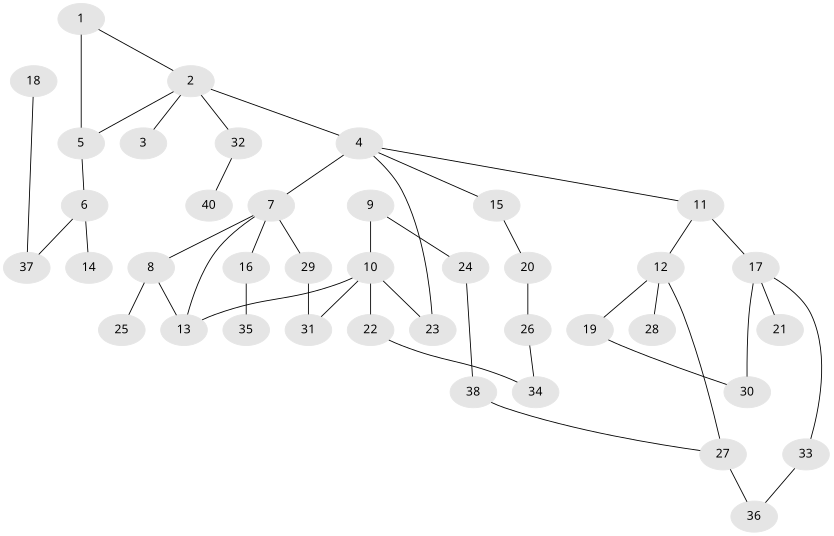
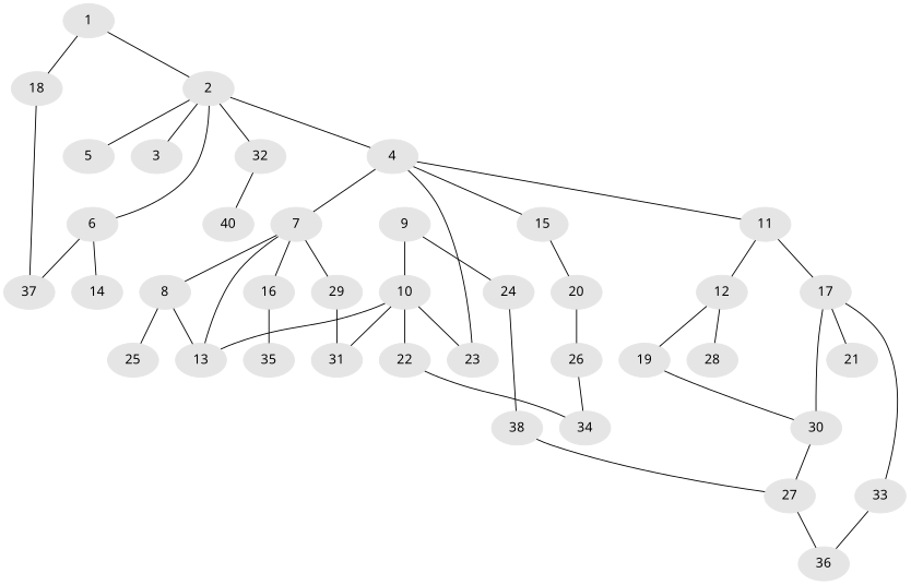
  graph {
    fontname="Noto Sans"
    node [color=gray90 fontname="Noto Sans" style=filled]
    edge [fontname="Noto Sans" weight=1.0]
    1
    2
    18
    3
    4
    5
    32
    37
    7
    11
    15
    23
    6
    40
    9
    10
    24
    8
    13
    16
    29
    12
    17
    20
    14
    25
    35
    31
    22
    38
    34
    19
    27
    28
    21
    30
    33
    36
    26
    1 -- 2
-   1 -- 5 [weight=3.0]
+   1 -- 18 [weight=3.0]
    2 -- 3
    2 -- 4 [weight=2.0]
    2 -- 5
    2 -- 32
    18 -- 37
    4 -- 7
    4 -- 11
    4 -- 15
    4 -- 23
-   5 -- 6
+   2 -- 6
    32 -- 40
    7 -- 8
    7 -- 13
    7 -- 16
    7 -- 29
    11 -- 12
    11 -- 17 [weight=2.0]
    15 -- 20
    6 -- 37
    6 -- 14
    9 -- 10
    9 -- 24
    10 -- 23
    10 -- 13
    10 -- 31
    10 -- 22
    24 -- 38
    8 -- 13
    8 -- 25 [weight=2.0]
    16 -- 35
    29 -- 31
    12 -- 19
-   12 -- 27
+   30 -- 27
    12 -- 28
    17 -- 21 [weight=2.0]
    17 -- 30
    17 -- 33
    20 -- 26 [weight=2.0]
    22 -- 34
    38 -- 27
    19 -- 30
    27 -- 36
    33 -- 36
    26 -- 34
  }
